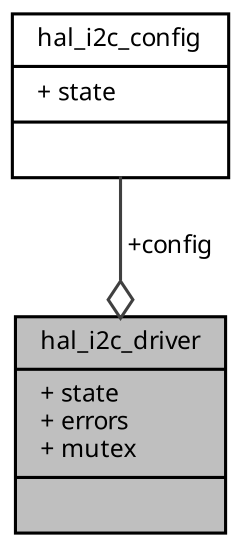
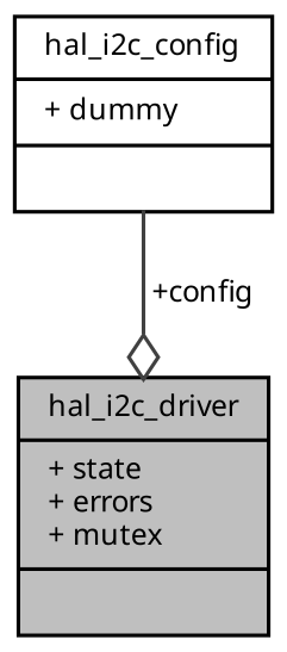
  digraph {
    fontname="Noto Sans"
    node [color=black fontname="Noto Sans" fontsize=8 shape=record]
    n1 [fillcolor=grey75 fontcolor=black height=0.2 label="{hal_i2c_driver\n|+ state\l+ errors\l+ mutex\l|}" style=filled width=0.4]
-   n2 [height=0.2 label="{hal_i2c_config\n|+ state\l|}" width=0.4]
+   n2 [height=0.2 label="{hal_i2c_config\n|+ dummy\l|}" width=0.4]
    n2 -> n1 [arrowhead=odiamond color=grey25 fontname="Noto Sans" fontsize=8 label=" +config" labelfontname=Helvetica labelfontsize=8 style=solid]
  }
